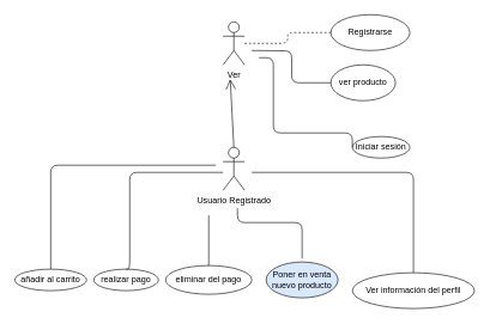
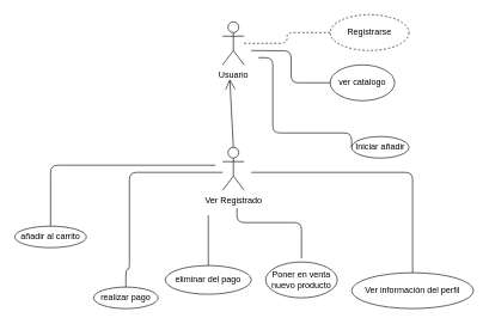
  <mxCell id="0" />
  <mxCell id="1" parent="0" />
- <mxCell id="2" value="Ver" style="shape=umlActor;verticalLabelPosition=bottom;verticalAlign=top;html=1;" parent="1" vertex="1"><mxGeometry x="310" y="30" width="30" height="60" as="geometry" /></mxCell>
- <mxCell id="3" value="Registrarse" style="ellipse;whiteSpace=wrap;html=1;" vertex="1" parent="1"><mxGeometry x="460" width="110" height="50" as="geometry" y="20" /></mxCell>
+ <mxCell id="2" value="Usuario" style="shape=umlActor;verticalLabelPosition=bottom;verticalAlign=top;html=1;" parent="1" vertex="1"><mxGeometry x="310" y="30" width="30" height="60" as="geometry" /></mxCell>
+ <mxCell id="3" value="Registrarse" style="ellipse;whiteSpace=wrap;html=1;dashed=1;" vertex="1" parent="1"><mxGeometry x="460" width="110" height="50" as="geometry" y="20" /></mxCell>
  <mxCell id="4" value="" style="endArrow=none;html=1;edgeStyle=orthogonalEdgeStyle;dashed=1;" edge="1" parent="1" source="2" target="3"><mxGeometry relative="1" as="geometry"><mxPoint x="630" y="430" as="sourcePoint" /><mxPoint x="790" y="430" as="targetPoint" /></mxGeometry></mxCell>
- <mxCell id="5" value="ver producto" style="ellipse;whiteSpace=wrap;html=1;" vertex="1" parent="1"><mxGeometry x="460" y="90" width="90" height="50" as="geometry" /></mxCell>
- <mxCell id="6" value="Usuario Registrado" style="shape=umlActor;verticalLabelPosition=bottom;verticalAlign=top;html=1;" vertex="1" parent="1"><mxGeometry x="310" y="205" width="30" height="60" as="geometry" /></mxCell>
- <mxCell id="7" value="Iniciar sesión" style="ellipse;whiteSpace=wrap;html=1;" vertex="1" parent="1"><mxGeometry x="490" y="190" width="80" height="30" as="geometry" /></mxCell>
+ <mxCell id="5" value="ver catalogo" style="ellipse;whiteSpace=wrap;html=1;" vertex="1" parent="1"><mxGeometry x="460" y="90" width="90" height="50" as="geometry" /></mxCell>
+ <mxCell id="6" value="Ver Registrado" style="shape=umlActor;verticalLabelPosition=bottom;verticalAlign=top;html=1;" vertex="1" parent="1"><mxGeometry x="310" y="205" width="30" height="60" as="geometry" /></mxCell>
+ <mxCell id="7" value="Iniciar añadir" style="ellipse;whiteSpace=wrap;html=1;" vertex="1" parent="1"><mxGeometry x="490" y="190" width="80" height="30" as="geometry" /></mxCell>
  <mxCell id="8" value="" style="endArrow=open;endFill=1;endSize=12;html=1;exitX=0.5;exitY=0;exitDx=0;exitDy=0;exitPerimeter=0;" edge="1" parent="1" source="6"><mxGeometry width="160" relative="1" as="geometry"><mxPoint x="630" y="430" as="sourcePoint" /><mxPoint x="320" y="110" as="targetPoint" /></mxGeometry></mxCell>
- <mxCell id="9" value="añadir al carrito" style="ellipse;whiteSpace=wrap;html=1;" vertex="1" parent="1"><mxGeometry x="20" y="375" width="100" height="30" as="geometry" /></mxCell>
+ <mxCell id="9" value="añadir al carrito" style="ellipse;whiteSpace=wrap;html=1;" vertex="1" parent="1"><mxGeometry x="20" y="315" width="100" height="30" as="geometry" /></mxCell>
  <mxCell id="10" value="" style="endArrow=none;html=1;edgeStyle=orthogonalEdgeStyle;exitX=0.5;exitY=0;exitDx=0;exitDy=0;" edge="1" parent="1" source="9"><mxGeometry relative="1" as="geometry"><mxPoint x="335" y="245" as="sourcePoint" /><mxPoint y="230" as="targetPoint" x="300" /><Array as="points"><mxPoint x="70" y="230" /></Array></mxGeometry></mxCell>
- <mxCell id="11" value="realizar pago" style="ellipse;whiteSpace=wrap;html=1;" vertex="1" parent="1"><mxGeometry x="130" y="375" width="90" height="30" as="geometry" /></mxCell>
+ <mxCell id="11" value="realizar pago" style="ellipse;whiteSpace=wrap;html=1;" vertex="1" parent="1"><mxGeometry x="130" y="400" width="90" height="30" as="geometry" /></mxCell>
  <mxCell id="12" value="eliminar del pago" style="ellipse;whiteSpace=wrap;html=1;" vertex="1" parent="1"><mxGeometry x="230" y="370" width="120" height="40" as="geometry" /></mxCell>
  <mxCell id="13" value="" style="endArrow=none;html=1;edgeStyle=orthogonalEdgeStyle;entryX=0.5;entryY=0;entryDx=0;entryDy=0;" edge="1" parent="1" target="14"><mxGeometry relative="1" as="geometry"><mxPoint x="350" y="240" as="sourcePoint" /><mxPoint x="555" y="380" as="targetPoint" /><Array as="points"><mxPoint x="575" y="240" /></Array></mxGeometry></mxCell>
  <mxCell id="14" value="Ver información del perfil" style="ellipse;whiteSpace=wrap;html=1;" vertex="1" parent="1"><mxGeometry x="490" y="380" width="170" height="50" as="geometry" /></mxCell>
- <mxCell id="15" value="Poner en venta nuevo producto" style="ellipse;whiteSpace=wrap;html=1;fillColor=#dae8fc;" vertex="1" parent="1"><mxGeometry x="370" y="365" width="100" height="50" as="geometry" /></mxCell>
+ <mxCell id="15" value="Poner en venta nuevo producto" style="ellipse;whiteSpace=wrap;html=1;" vertex="1" parent="1"><mxGeometry x="370" y="365" width="100" height="50" as="geometry" /></mxCell>
  <mxCell id="16" value="" style="endArrow=none;html=1;edgeStyle=orthogonalEdgeStyle;exitX=0.5;exitY=0;exitDx=0;exitDy=0;" edge="1" parent="1" source="11"><mxGeometry relative="1" as="geometry"><mxPoint x="80" y="385" as="sourcePoint" /><mxPoint x="310" y="240" as="targetPoint" /><Array as="points"><mxPoint x="180" y="375" /><mxPoint x="180" y="240" /></Array></mxGeometry></mxCell>
  <mxCell id="17" value="" style="endArrow=none;html=1;edgeStyle=orthogonalEdgeStyle;exitX=0.5;exitY=0;exitDx=0;exitDy=0;" edge="1" parent="1" source="12"><mxGeometry relative="1" as="geometry"><mxPoint x="185" y="385" as="sourcePoint" /><mxPoint x="290" y="300" as="targetPoint" /><Array as="points"><mxPoint x="290" y="300" /></Array></mxGeometry></mxCell>
  <mxCell id="18" value="" style="endArrow=none;html=1;edgeStyle=orthogonalEdgeStyle;" edge="1" parent="1"><mxGeometry relative="1" as="geometry"><mxPoint x="420" y="360" as="sourcePoint" /><mxPoint x="330" y="290" as="targetPoint" /><Array as="points"><mxPoint x="420" y="310" /><mxPoint x="330" y="310" /></Array></mxGeometry></mxCell>
  <mxCell id="19" value="" style="endArrow=none;html=1;edgeStyle=orthogonalEdgeStyle;entryX=0;entryY=0.5;entryDx=0;entryDy=0;" edge="1" parent="1" target="5"><mxGeometry relative="1" as="geometry"><mxPoint x="350" y="70" as="sourcePoint" /><mxPoint x="480" y="70" as="targetPoint" /></mxGeometry></mxCell>
  <mxCell id="20" value="" style="endArrow=none;html=1;edgeStyle=orthogonalEdgeStyle;entryX=0;entryY=0.5;entryDx=0;entryDy=0;" edge="1" parent="1" target="7"><mxGeometry relative="1" as="geometry"><mxPoint x="360" y="80" as="sourcePoint" /><mxPoint x="490" y="80" as="targetPoint" /><Array as="points"><mxPoint x="380" y="80" /><mxPoint x="380" y="185" /></Array></mxGeometry></mxCell>
